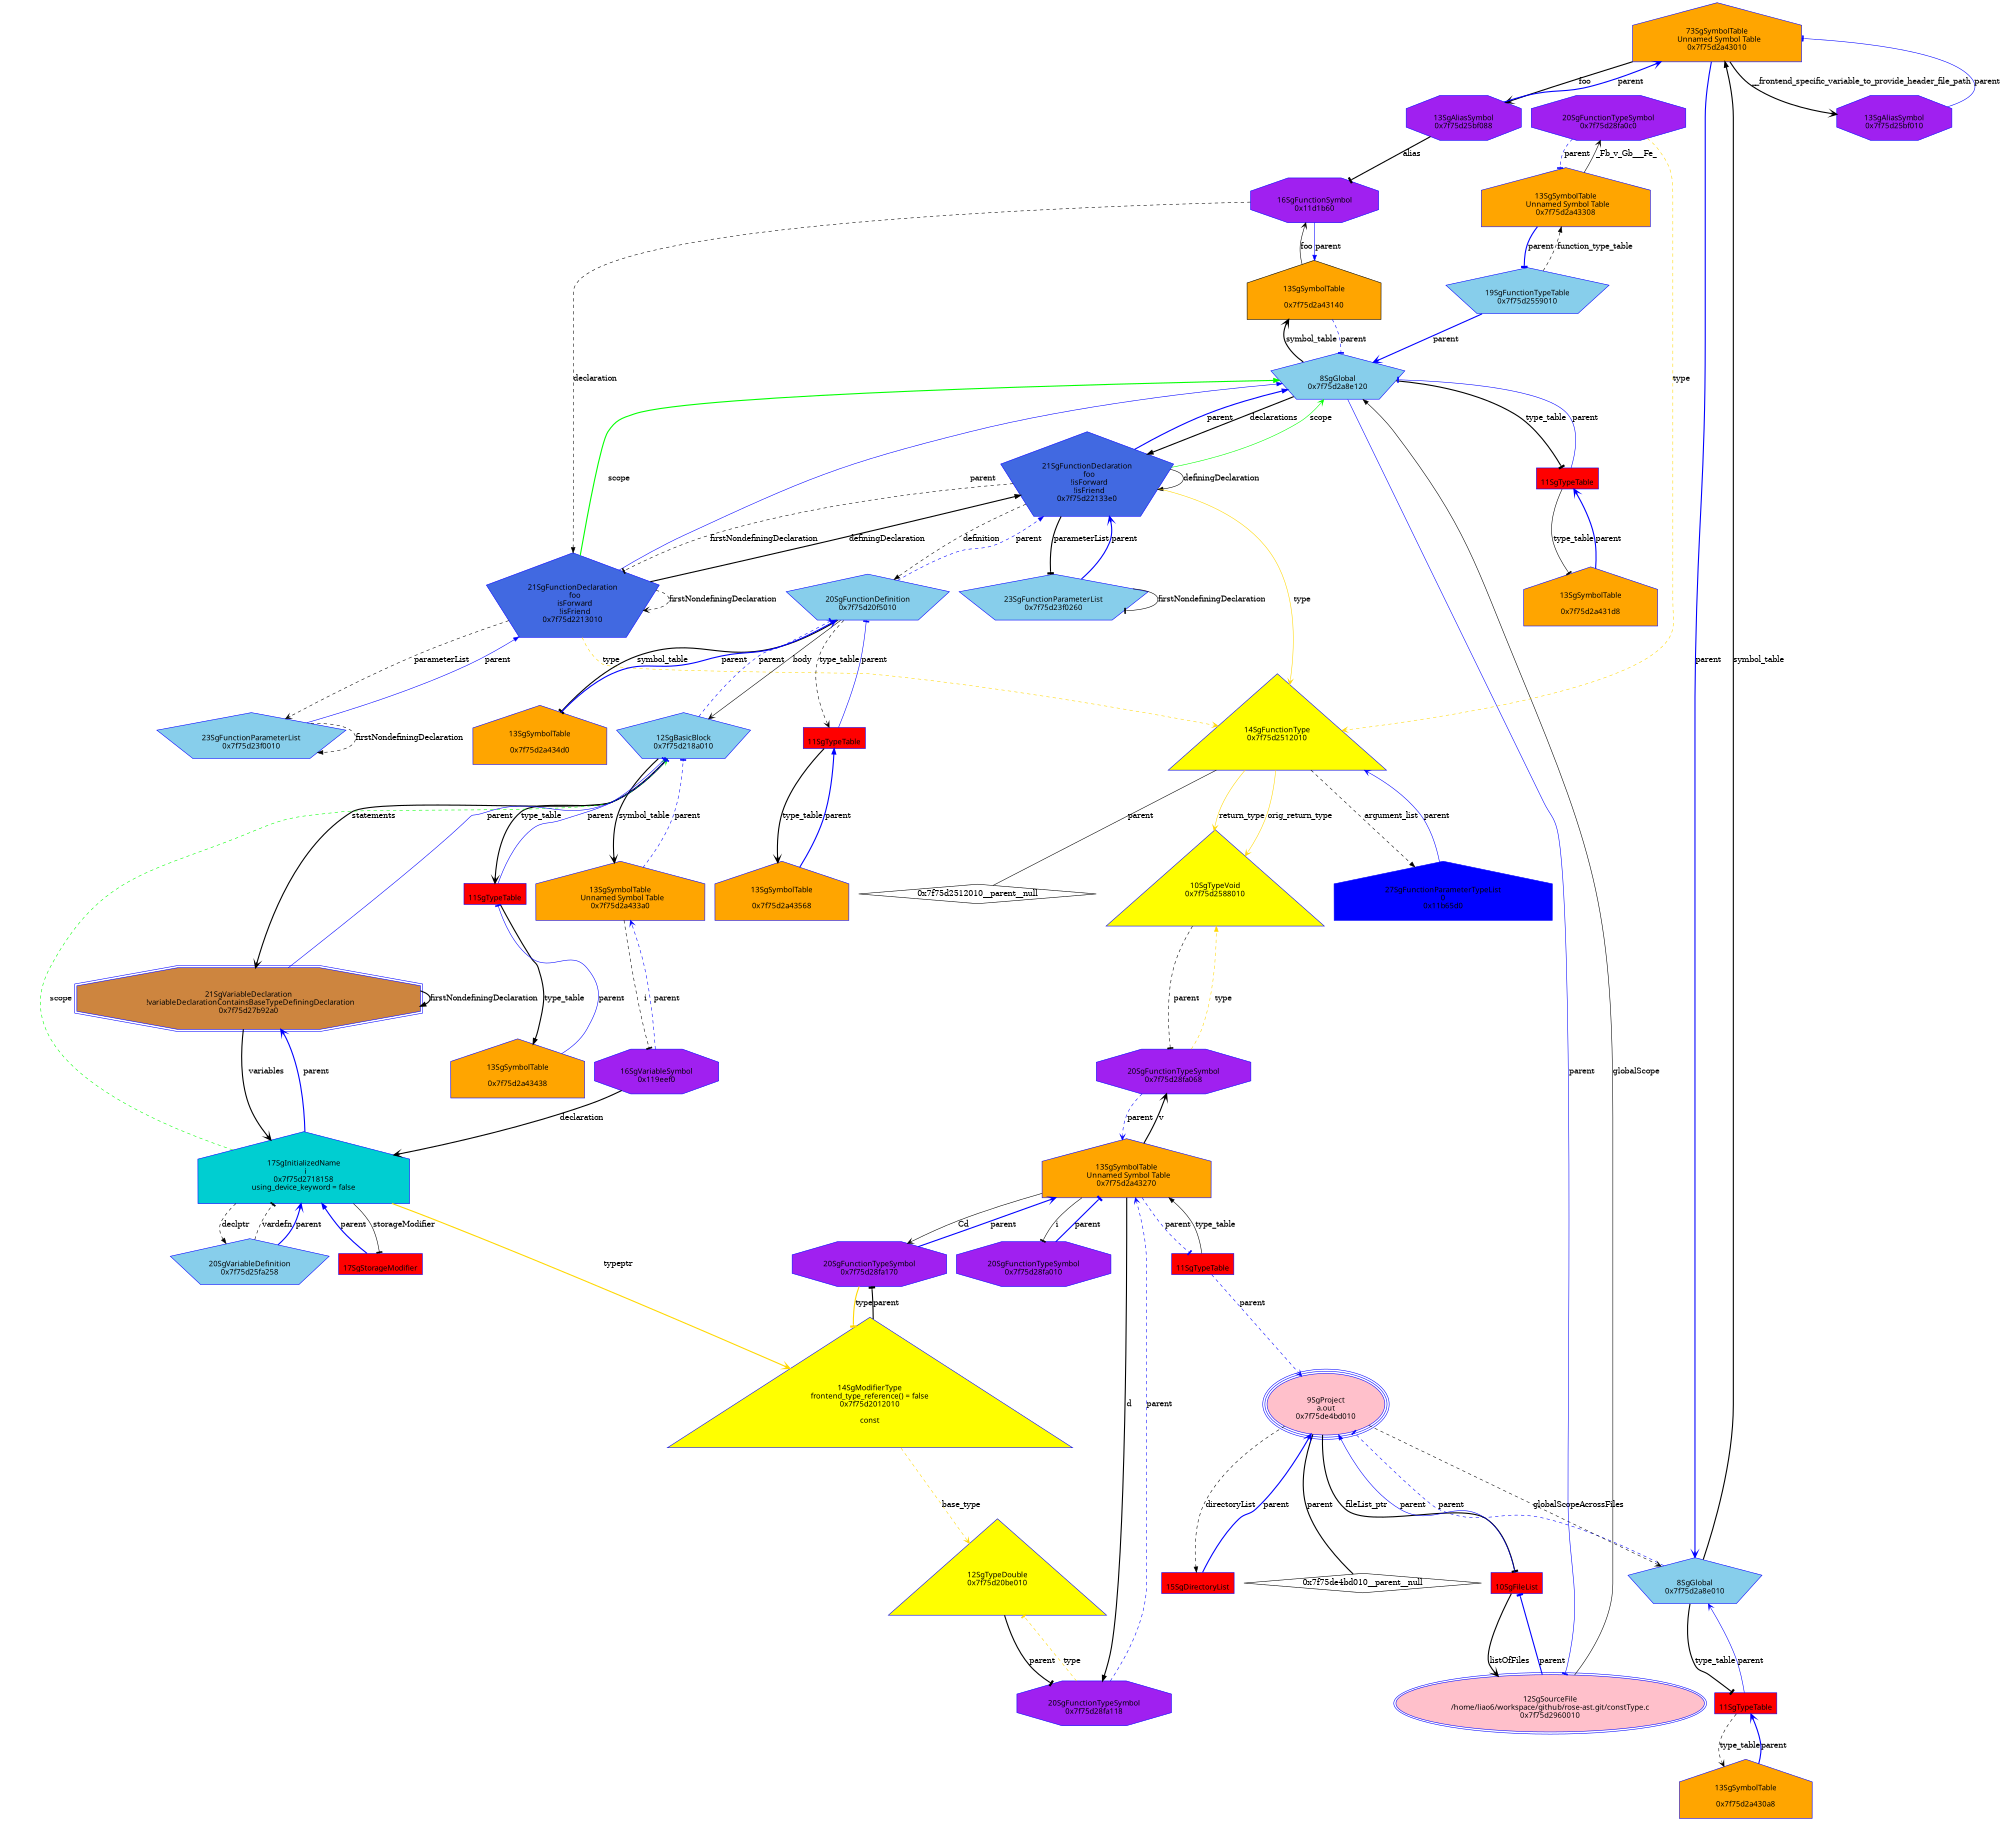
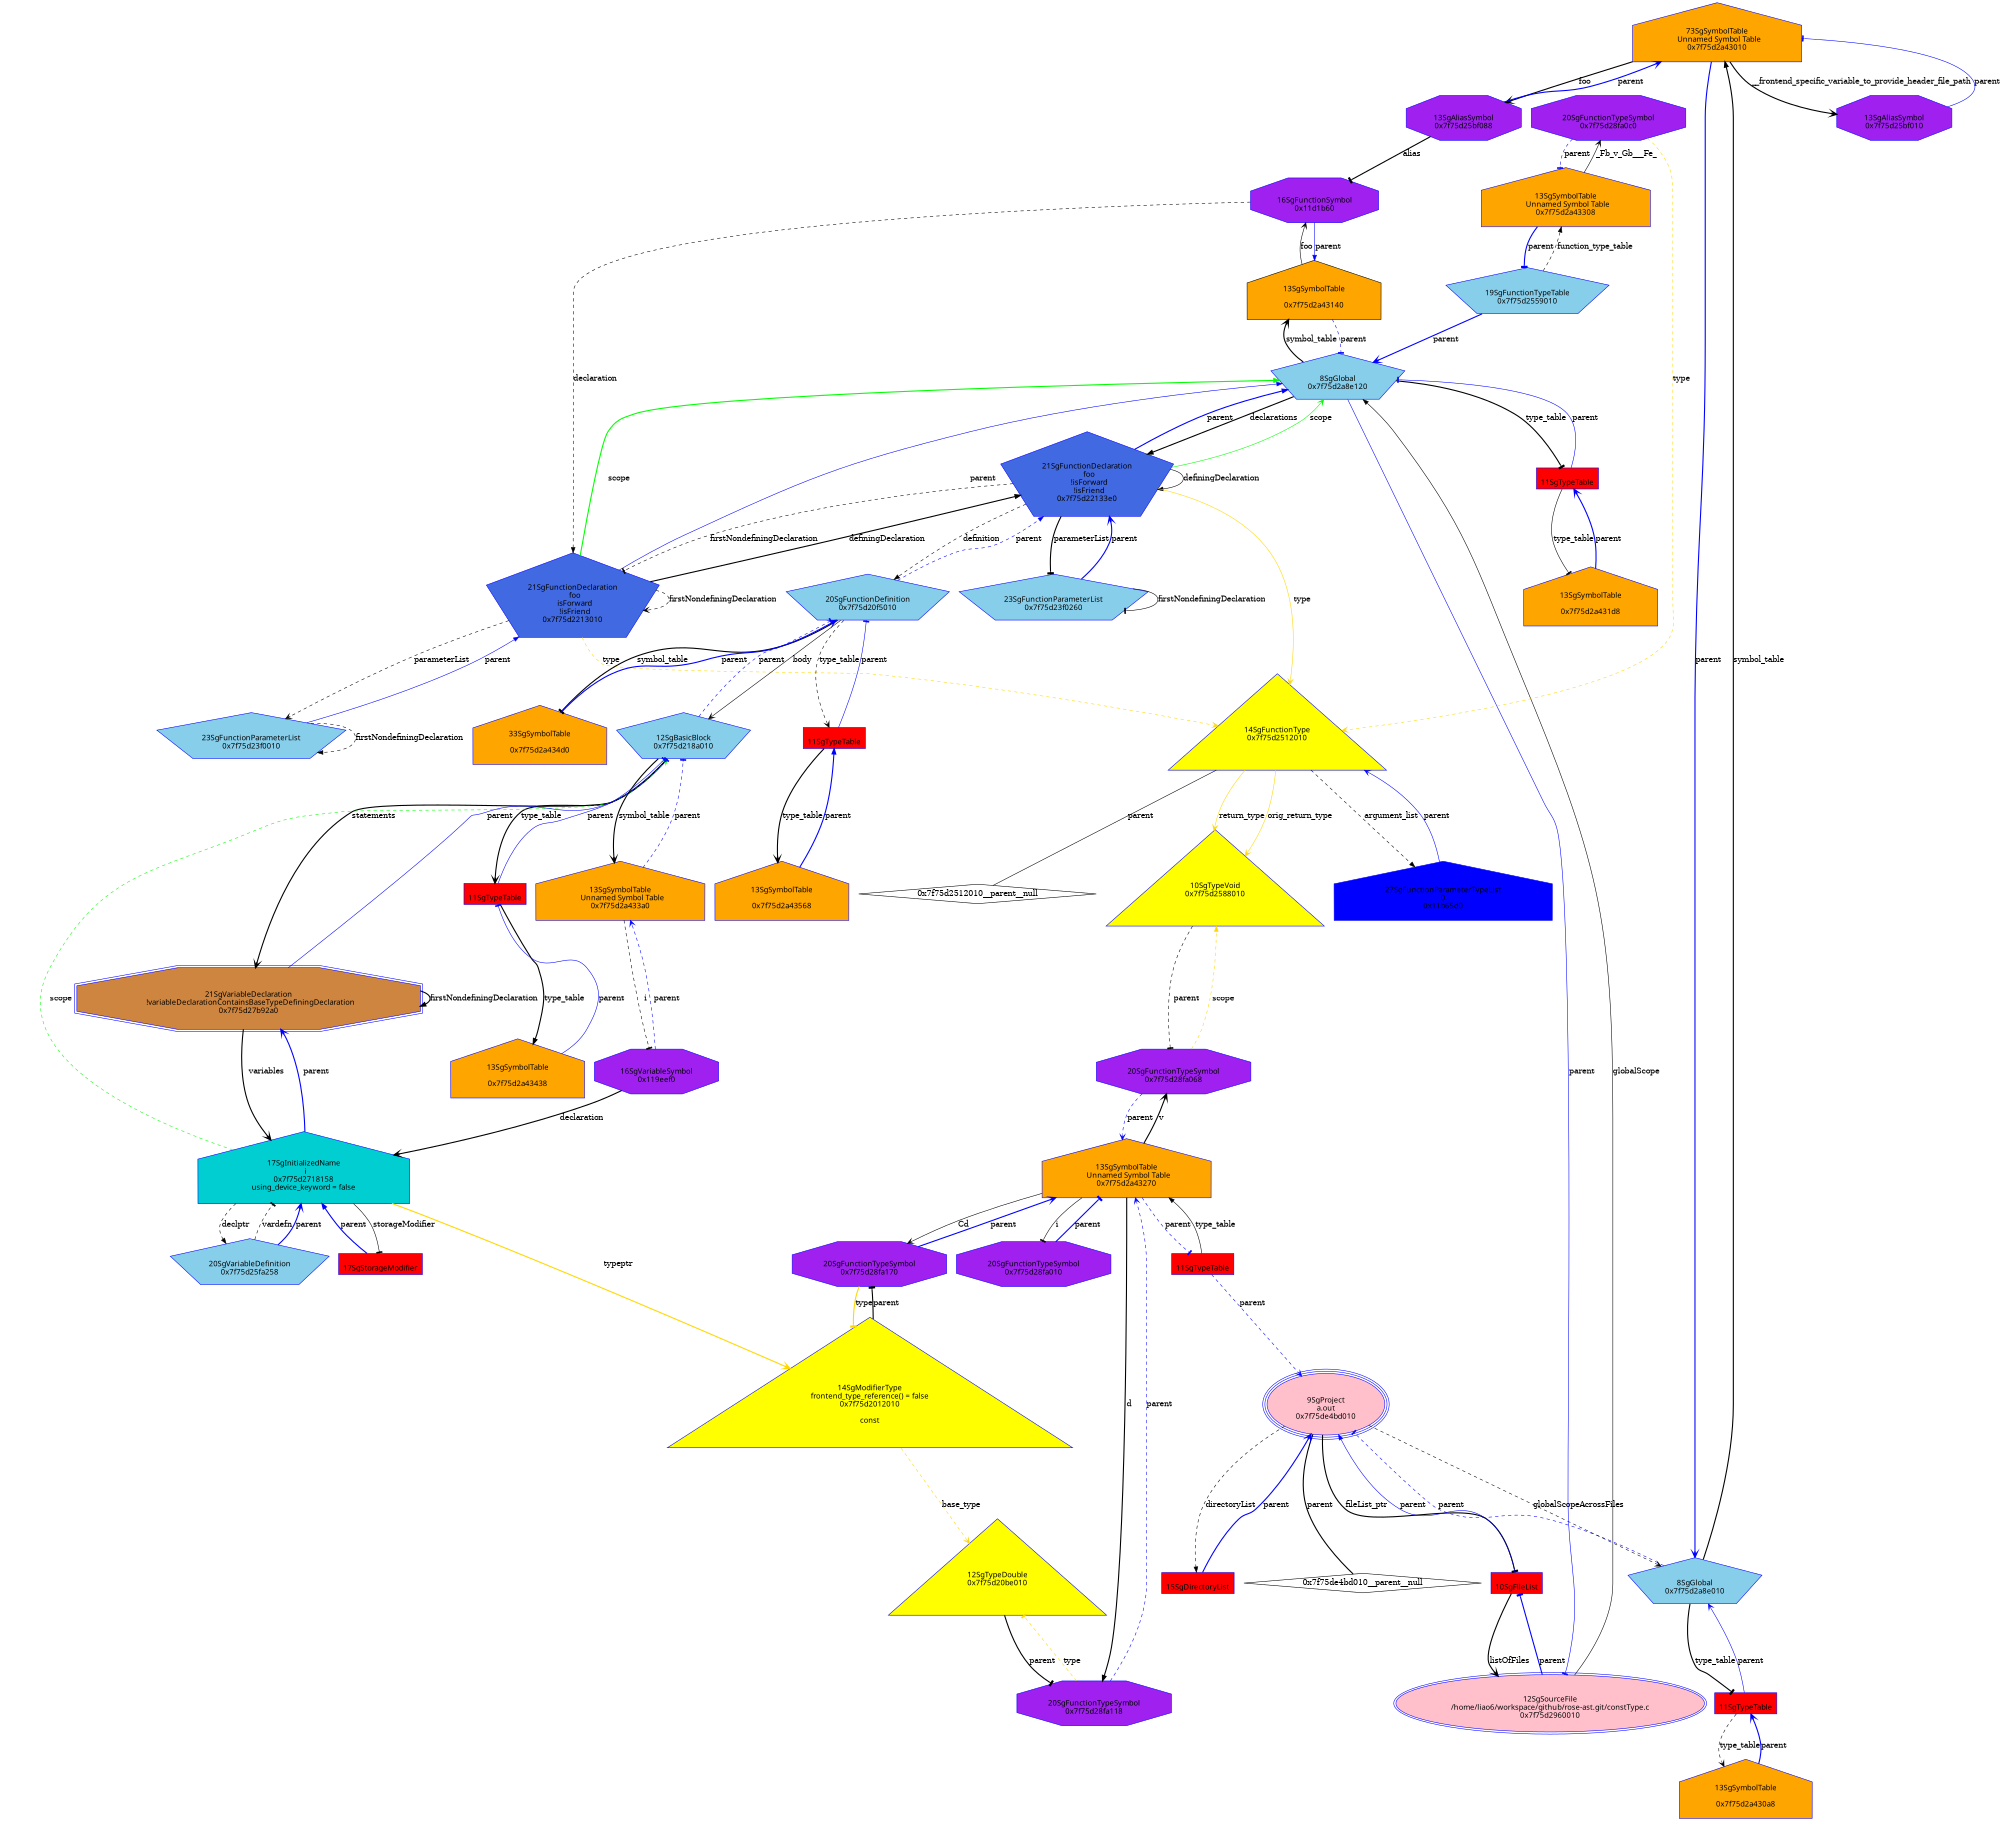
  digraph {
    node [color=blue fillcolor=orange fontcolor=black fontname="7x13bold" peripheries=1 regular=0 shape=polygon sides=5 style=filled]
    edge [arrowhead=vee dir=forward style=bold]
    n1 [label="\n73SgSymbolTable\n  Unnamed Symbol Table\n  0x7f75d2a43010  " shape=house]
    n2 [fillcolor=purple label="\n13SgAliasSymbol\n  0x7f75d25bf088  " sides=8]
    n3 [fillcolor=purple label="\n13SgAliasSymbol\n  0x7f75d25bf010  " sides=8]
    n4 [fillcolor=skyblue label="\n8SgGlobal\n  0x7f75d2a8e010  "]
    n5 [fillcolor=purple label="\n16SgFunctionSymbol\n  0x11d1b60  " sides=8]
    n6 [fillcolor=red label="\n11SgTypeTable" sides=4]
    n7 [fillcolor=pink label="\n9SgProject\n  a.out  \n  0x7f75de4bd010  " peripheries=3 shape=ellipse]
    n8 [color=black label="\n13SgSymbolTable\n  \n  0x7f75d2a43140  " shape=house]
    n9 [fillcolor=royalblue label="\n21SgFunctionDeclaration\n  foo\n  isForward\n  !isFriend\n  0x7f75d2213010  "]
    n10 [label="\n13SgSymbolTable\n  \n  0x7f75d2a430a8  " shape=house]
    n11 [fillcolor=red label="\n10SgFileList" sides=4]
    n12 [fillcolor=red label="\n15SgDirectoryList" sides=4]
    "0x7f75de4bd010__parent__null" [shape=diamond color="" fillcolor="" fontcolor="" fontname="" peripheries="" regular="" sides="" style=""]
    n14 [fillcolor=skyblue label="\n8SgGlobal\n  0x7f75d2a8e120  "]
    n15 [fillcolor=red label="\n11SgTypeTable" sides=4]
    n16 [fillcolor=pink label="\n12SgSourceFile\n  /home/liao6/workspace/github/rose-ast.git/constType.c  \n  0x7f75d2960010  " peripheries=2 shape=ellipse]
    n17 [fillcolor=royalblue label="\n21SgFunctionDeclaration\n  foo\n  !isForward\n  !isFriend\n  0x7f75d22133e0  "]
    n18 [fillcolor=yellow label="\n14SgFunctionType\n  0x7f75d2512010  \n   \n   " sides=3]
    n19 [fillcolor=skyblue label="\n23SgFunctionParameterList\n  0x7f75d23f0010  "]
    n20 [label="\n13SgSymbolTable\n  \n  0x7f75d2a431d8  " shape=house]
    n21 [fillcolor=skyblue label="\n20SgFunctionDefinition\n  0x7f75d20f5010  "]
    n22 [fillcolor=skyblue label="\n23SgFunctionParameterList\n  0x7f75d23f0260  "]
    n23 [label="\n13SgSymbolTable\n  Unnamed Symbol Table\n  0x7f75d2a43270  " shape=house]
    n24 [fillcolor=purple label="\n20SgFunctionTypeSymbol\n  0x7f75d28fa170  " sides=8]
    n25 [fillcolor=purple label="\n20SgFunctionTypeSymbol\n  0x7f75d28fa118  " sides=8]
    n26 [fillcolor=purple label="\n20SgFunctionTypeSymbol\n  0x7f75d28fa068  " sides=8]
    n27 [fillcolor=purple label="\n20SgFunctionTypeSymbol\n  0x7f75d28fa010  " sides=8]
    n28 [fillcolor=red label="\n11SgTypeTable" sides=4]
    n29 [fillcolor=yellow label="\n14SgModifierType\n    frontend_type_reference() = false    \n  0x7f75d2012010  \n   \n const \n   " sides=3]
    n30 [fillcolor=yellow label="\n12SgTypeDouble\n  0x7f75d20be010  \n   \n   " sides=3]
    n31 [fillcolor=yellow label="\n10SgTypeVoid\n  0x7f75d2588010  \n   \n   " sides=3]
    n32 [label="\n13SgSymbolTable\n  Unnamed Symbol Table\n  0x7f75d2a43308  " shape=house]
    n33 [fillcolor=purple label="\n20SgFunctionTypeSymbol\n  0x7f75d28fa0c0  " sides=8]
    n34 [fillcolor=skyblue label="\n19SgFunctionTypeTable\n  0x7f75d2559010  "]
    n35 [fillcolor=blue label="\n27SgFunctionParameterTypeList\n  0  \n  0x11b65d0  " shape=house]
    "0x7f75d2512010__parent__null" [shape=diamond color="" fillcolor="" fontcolor="" fontname="" peripheries="" regular="" sides="" style=""]
    n37 [label="\n13SgSymbolTable\n  Unnamed Symbol Table\n  0x7f75d2a433a0  " shape=house]
    n38 [fillcolor=purple label="\n16SgVariableSymbol\n  0x119eef0  " sides=8]
    n39 [fillcolor=skyblue label="\n12SgBasicBlock\n  0x7f75d218a010  "]
    n40 [fillcolor=darkturquoise label="\n17SgInitializedName\n  i\n  0x7f75d2718158  \n  using_device_keyword = false  " shape=house]
    n41 [fillcolor=red label="\n11SgTypeTable" sides=4]
    n42 [fillcolor=peru label="\n21SgVariableDeclaration\n  !variableDeclarationContainsBaseTypeDefiningDeclaration\n  0x7f75d27b92a0  " peripheries=2 sides=8]
    n43 [fillcolor=red label="\n17SgStorageModifier" sides=4]
    n44 [fillcolor=skyblue label="\n20SgVariableDefinition\n  0x7f75d25fa258  "]
    n45 [label="\n13SgSymbolTable\n  \n  0x7f75d2a43438  " shape=house]
-   n46 [label="\n13SgSymbolTable\n  \n  0x7f75d2a434d0  " shape=house]
+   n46 [label="\n33SgSymbolTable\n  \n  0x7f75d2a434d0  " shape=house]
    n47 [fillcolor=red label="\n11SgTypeTable" sides=4]
    n48 [label="\n13SgSymbolTable\n  \n  0x7f75d2a43568  " shape=house]
    n1 -> n2 [label=foo]
    n1 -> n3 [label=__frontend_specific_variable_to_provide_header_file_path]
    n1 -> n4 [color=blue label=parent]
    n2 -> n1 [color=blue label=parent]
    n2 -> n5 [arrowhead=tee label=alias]
    n3 -> n1 [arrowhead=tee color=blue label=parent style=solid]
    n4 -> n1 [arrowhead=normal label=symbol_table]
    n4 -> n6 [arrowhead=tee label=type_table]
    n4 -> n7 [arrowhead=tee color=blue label=parent style=dashed]
    n5 -> n8 [arrowhead=normal color=blue label=parent style=solid]
    n5 -> n9 [arrowhead=normal label=declaration style=dashed]
    n6 -> n4 [color=blue label=parent style=solid]
    n6 -> n10 [label=type_table style=dashed]
    n7 -> n4 [label=globalScopeAcrossFiles style=dashed]
    n7 -> n11 [arrowhead=tee label=fileList_ptr]
    n7 -> n12 [arrowhead=normal label=directoryList style=dashed]
    n7 -> "0x7f75de4bd010__parent__null" [dir=none label=parent arrowhead=""]
    n8 -> n5 [label=foo style=solid]
    n8 -> n14 [arrowhead=tee color=blue label=parent style=dashed]
    n9 -> n9 [label=firstNondefiningDeclaration style=dashed]
    n9 -> n14 [arrowhead=normal color=green label=scope]
    n9 -> n14 [arrowhead=normal color=blue label=parent style=solid]
    n9 -> n17 [arrowhead=normal label=definingDeclaration]
    n9 -> n18 [color=gold1 label=type style=dashed]
    n9 -> n19 [label=parameterList style=dashed]
    n10 -> n6 [color=blue label=parent]
    n11 -> n7 [arrowhead=normal color=blue label=parent style=solid]
    n11 -> n16 [label=listOfFiles]
    n12 -> n7 [color=blue label=parent]
    n14 -> n8 [label=symbol_table]
    n14 -> n15 [arrowhead=tee label=type_table]
    n14 -> n16 [arrowhead=tee color=blue label=parent style=solid]
    n14 -> n17 [arrowhead=normal label=declarations]
    n15 -> n14 [arrowhead=tee color=blue label=parent style=solid]
    n15 -> n20 [arrowhead=tee label=type_table style=solid]
    n16 -> n11 [arrowhead=tee color=blue label=parent]
    n16 -> n14 [arrowhead=normal label=globalScope style=solid]
    n17 -> n9 [arrowhead=tee label=firstNondefiningDeclaration style=dashed]
    n17 -> n14 [color=green label=scope style=solid]
    n17 -> n14 [arrowhead=normal color=blue label=parent]
    n17 -> n17 [arrowhead=normal label=definingDeclaration style=solid]
    n17 -> n18 [color=gold1 label=type style=solid]
    n17 -> n21 [arrowhead=normal label=definition style=dashed]
    n17 -> n22 [arrowhead=tee label=parameterList]
    n18 -> n31 [color=gold1 label=return_type style=solid]
    n18 -> n31 [color=gold1 label=orig_return_type style=solid]
    n18 -> n35 [arrowhead=normal label=argument_list style=dashed]
    n18 -> "0x7f75d2512010__parent__null" [dir=none label=parent style=solid arrowhead=""]
    n19 -> n9 [arrowhead=normal color=blue label=parent style=solid]
    n19 -> n19 [arrowhead=normal label=firstNondefiningDeclaration style=dashed]
    n20 -> n15 [color=blue label=parent]
    n21 -> n17 [arrowhead=normal color=blue label=parent style=dashed]
    n21 -> n39 [label=body style=solid]
    n21 -> n46 [arrowhead=tee label=symbol_table]
    n21 -> n47 [label=type_table style=dashed]
    n22 -> n17 [color=blue label=parent]
    n22 -> n22 [arrowhead=tee label=firstNondefiningDeclaration style=solid]
    n23 -> n24 [label=Cd style=solid]
    n23 -> n25 [arrowhead=normal label=d]
    n23 -> n26 [label=v]
    n23 -> n27 [arrowhead=tee label=i style=solid]
    n23 -> n28 [arrowhead=tee color=blue label=parent style=dashed]
    n24 -> n23 [color=blue label=parent]
    n24 -> n29 [arrowhead=tee color=gold1 label=type]
    n25 -> n23 [color=blue label=parent style=dashed]
    n25 -> n30 [arrowhead=tee color=gold1 label=type style=dashed]
    n26 -> n23 [color=blue label=parent style=dashed]
-   n26 -> n31 [arrowhead=normal color=gold1 label=type style=dashed]
+   n26 -> n31 [arrowhead=normal color=gold1 label=scope style=dashed]
    n27 -> n23 [arrowhead=tee color=blue label=parent]
    n28 -> n7 [color=blue label=parent style=dashed]
    n28 -> n23 [arrowhead=normal label=type_table style=solid]
    n29 -> n24 [arrowhead=tee label=parent]
    n29 -> n30 [color=gold1 label=base_type style=dashed]
    n30 -> n25 [arrowhead=tee label=parent]
    n31 -> n26 [arrowhead=tee label=parent style=dashed]
    n32 -> n33 [label=_Fb_v_Gb___Fe_ style=solid]
    n32 -> n34 [arrowhead=tee color=blue label=parent]
    n33 -> n18 [color=gold1 label=type style=dashed]
    n33 -> n32 [arrowhead=tee color=blue label=parent style=dashed]
    n34 -> n14 [color=blue label=parent]
    n34 -> n32 [arrowhead=normal label=function_type_table style=dashed]
    n35 -> n18 [color=blue label=parent style=solid]
    n37 -> n38 [arrowhead=tee label=i style=dashed]
    n37 -> n39 [arrowhead=tee color=blue label=parent style=dashed]
    n38 -> n37 [color=blue label=parent style=dashed]
    n38 -> n40 [label=declaration]
    n39 -> n21 [arrowhead=tee color=blue label=parent style=dashed]
    n39 -> n37 [label=symbol_table]
    n39 -> n41 [label=type_table]
    n39 -> n42 [label=statements]
    n40 -> n29 [color=gold1 label=typeptr]
    n40 -> n39 [color=green label=scope style=dashed]
    n40 -> n42 [color=blue label=parent]
    n40 -> n43 [arrowhead=tee label=storageModifier style=solid]
    n40 -> n44 [arrowhead=normal label=declptr style=dashed]
    n41 -> n39 [arrowhead=tee color=blue label=parent style=solid]
    n41 -> n45 [arrowhead=normal label=type_table]
    n42 -> n39 [arrowhead=tee color=blue label=parent style=solid]
    n42 -> n40 [label=variables]
    n42 -> n42 [arrowhead=normal label=firstNondefiningDeclaration]
    n43 -> n40 [arrowhead=normal color=blue label=parent]
    n44 -> n40 [arrowhead=tee label=vardefn style=dashed]
    n44 -> n40 [color=blue label=parent]
    n45 -> n41 [arrowhead=tee color=blue label=parent style=solid]
    n46 -> n21 [color=blue label=parent]
    n47 -> n21 [arrowhead=tee color=blue label=parent style=solid]
    n47 -> n48 [label=type_table]
    n48 -> n47 [arrowhead=normal color=blue label=parent]
  }
